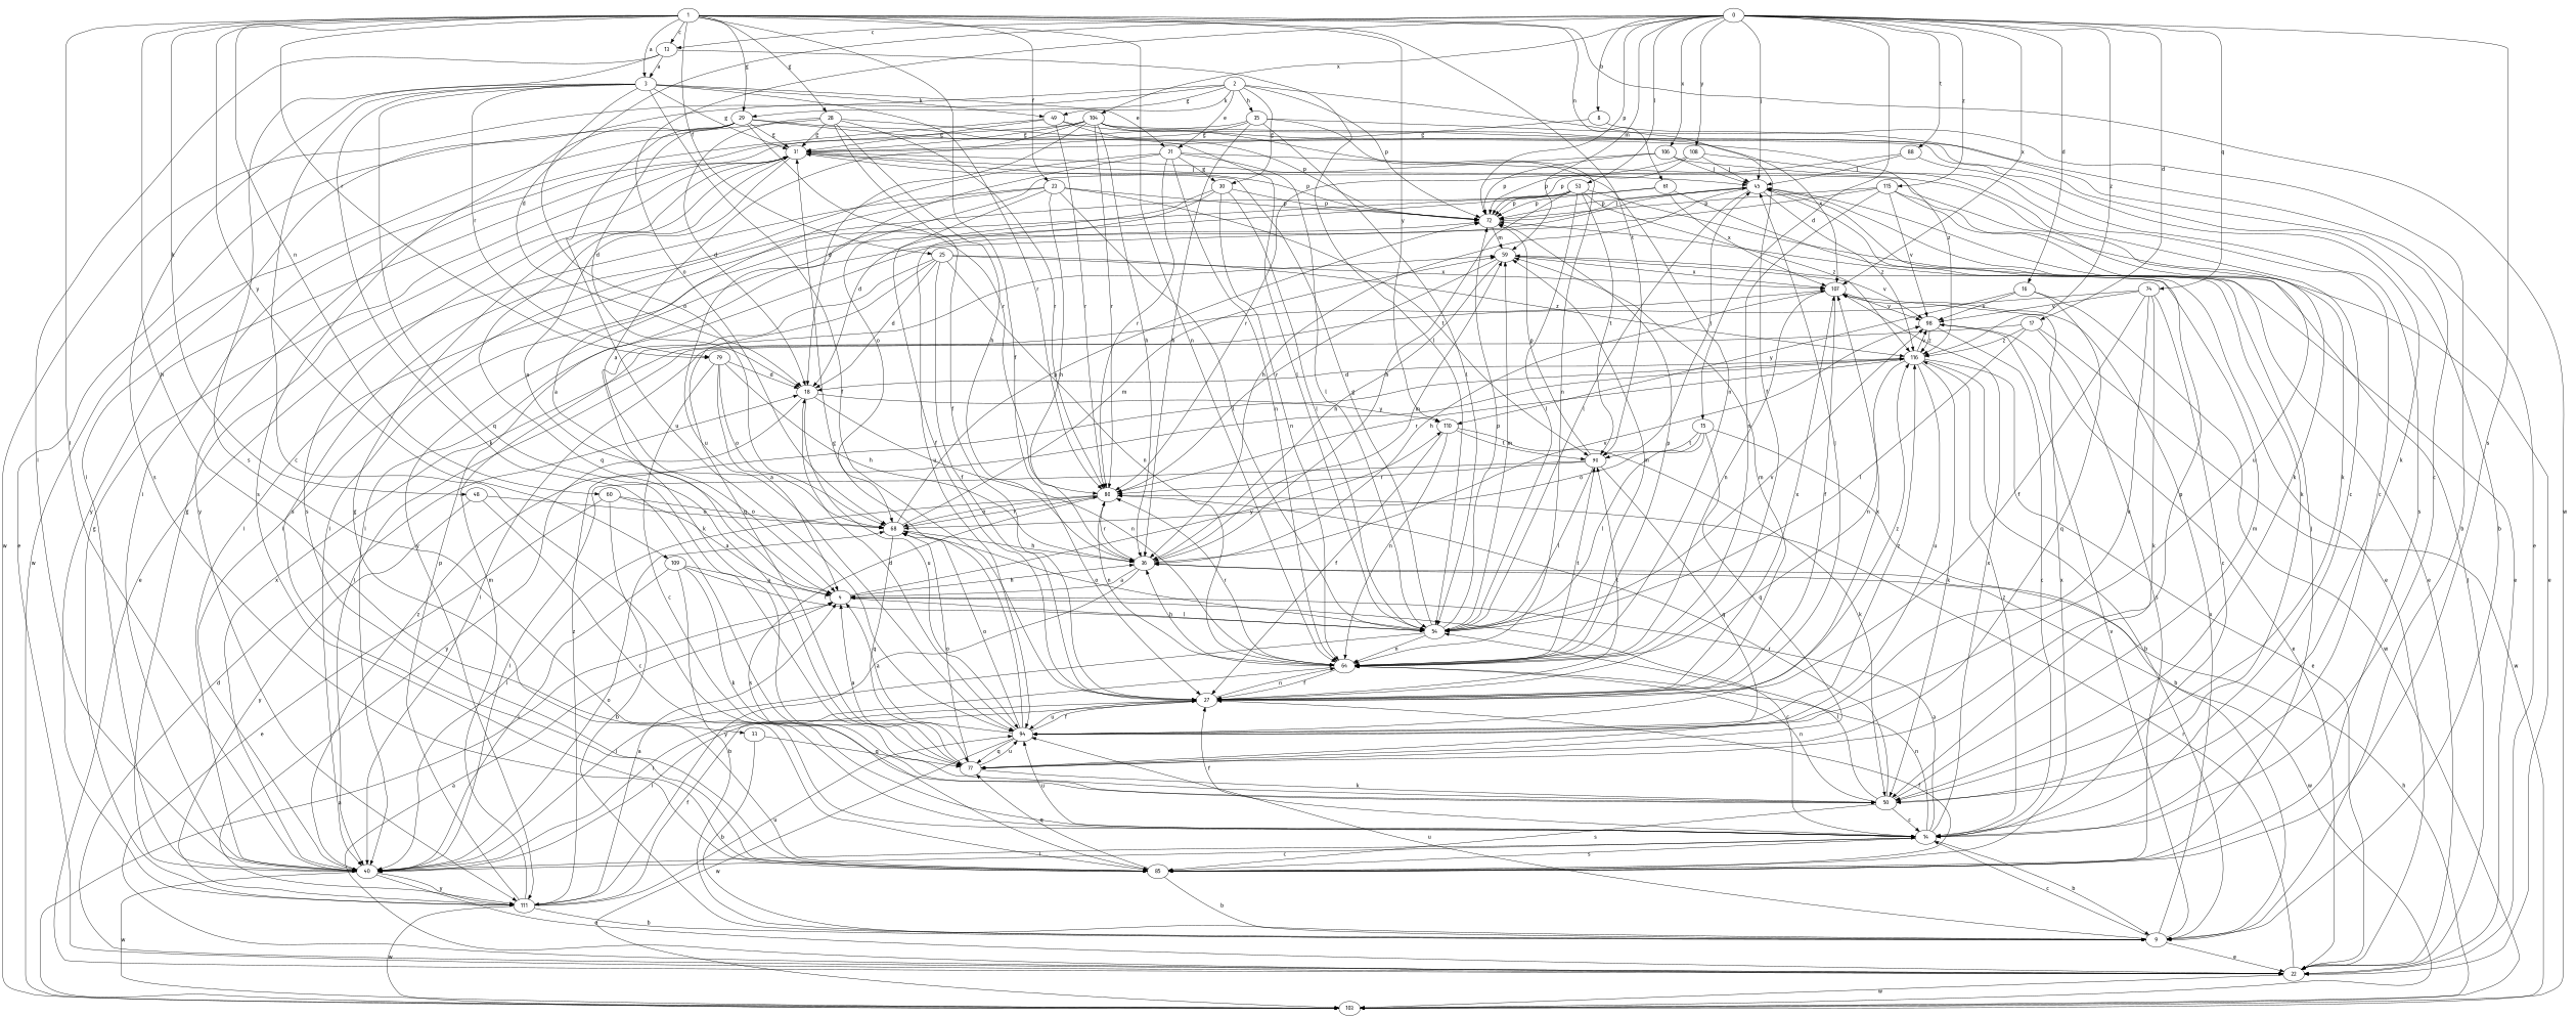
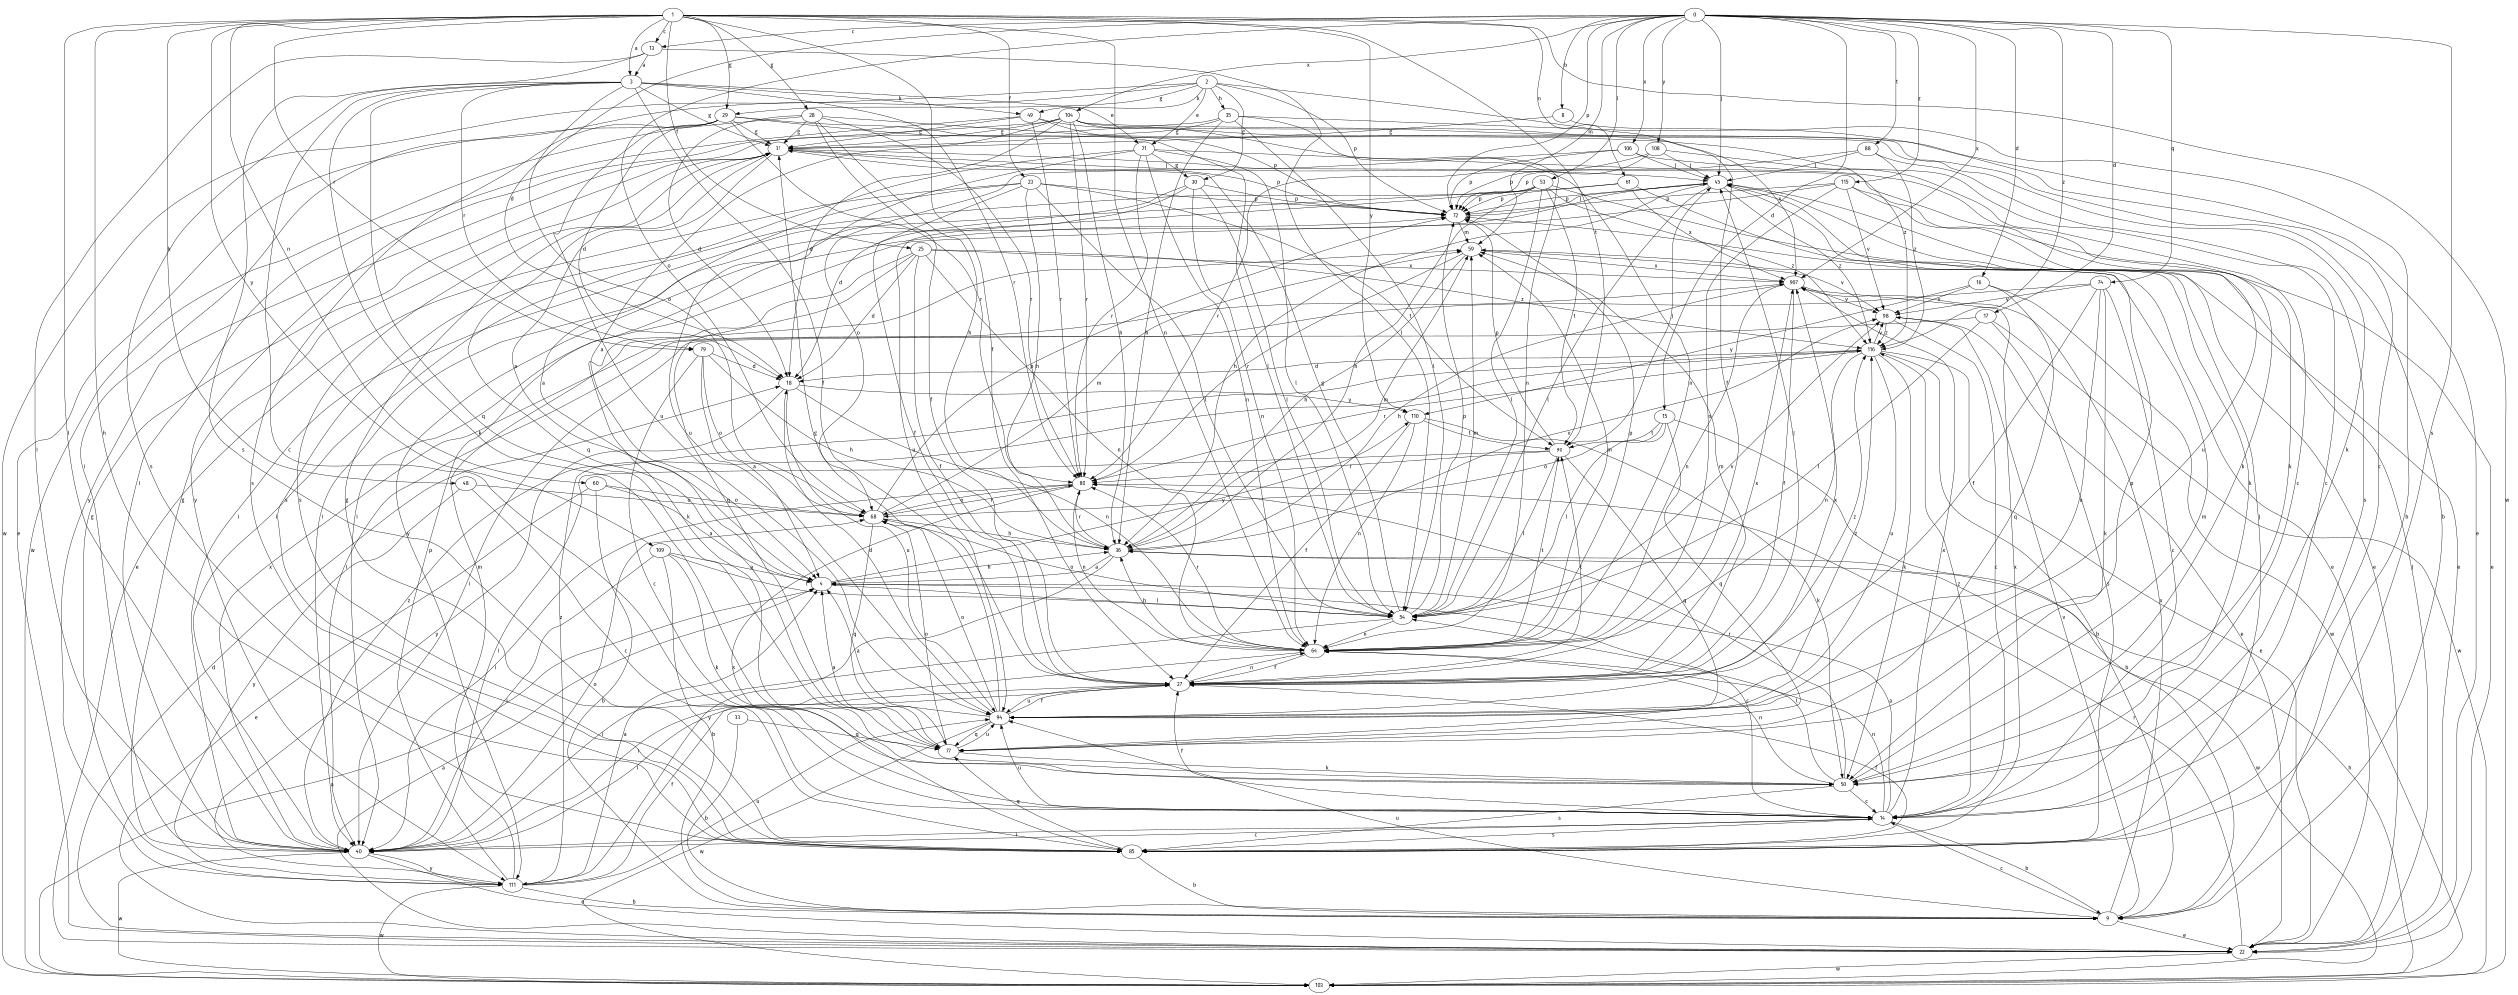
  strict digraph {
    fontname="Fira Sans"
    node [fontname="Fira Sans"]
    edge [fontname="Fira Sans"]
    0
    8
    13
    15
    16
    17
    18
    45
    53
    59
    68
    72
    74
    85
    88
    104
    106
-   107
+   107 [label=907]
    108
    115
    116
    31
    9
    3
    40
    54
    90
    77
    103
    110
    98
    64
    94
    111
    50
    36
    22
    80
    27
    14
    4
    1
    23
    25
    28
    29
    33
    48
    60
    61
    79
    109
    21
    49
    2
    30
    35
    0 -> 8 [label=b]
    0 -> 13 [label=c]
    0 -> 15 [label=d]
    0 -> 16 [label=d]
    0 -> 17 [label=d]
    0 -> 18 [label=d]
    0 -> 45 [label=j]
    0 -> 53 [label=l]
    0 -> 59 [label=m]
    0 -> 68 [label=o]
    0 -> 72 [label=p]
    0 -> 74 [label=q]
    0 -> 85 [label=s]
    0 -> 88 [label=t]
    0 -> 104 [label=x]
    0 -> 106 [label=x]
    0 -> 107 [label=x]
    0 -> 108 [label=y]
    0 -> 115 [label=z]
    0 -> 116 [label=z]
    8 -> 31 [label=g]
    8 -> 9 [label=b]
    13 -> 85 [label=s]
    13 -> 3 [label=a]
    13 -> 40 [label=i]
    13 -> 54 [label=l]
    15 -> 68 [label=o]
    15 -> 9 [label=b]
    15 -> 54 [label=l]
    15 -> 90 [label=t]
    15 -> 77 [label=q]
    16 -> 77 [label=q]
    16 -> 103 [label=w]
    16 -> 110 [label=y]
    16 -> 98 [label=v]
    17 -> 85 [label=s]
-   17 -> 116 [label=z]
+   88 -> 116 [label=z]
    17 -> 40 [label=i]
    17 -> 54 [label=l]
    17 -> 103 [label=w]
    18 -> 110 [label=y]
    18 -> 64 [label=n]
    18 -> 94 [label=u]
    18 -> 111 [label=y]
    45 -> 72 [label=p]
    45 -> 116 [label=z]
    45 -> 40 [label=i]
    45 -> 54 [label=l]
    45 -> 50 [label=k]
    45 -> 36 [label=h]
    45 -> 22 [label=e]
    53 -> 72 [label=p]
    53 -> 116 [label=z]
    53 -> 40 [label=i]
    53 -> 54 [label=l]
    53 -> 90 [label=t]
    53 -> 111 [label=y]
    53 -> 36 [label=h]
    53 -> 22 [label=e]
    59 -> 107 [label=x]
    59 -> 98 [label=v]
    59 -> 36 [label=h]
    59 -> 80 [label=r]
    68 -> 59 [label=m]
    68 -> 72 [label=p]
    68 -> 77 [label=q]
    68 -> 36 [label=h]
    68 -> 80 [label=r]
    72 -> 45 [label=j]
    72 -> 59 [label=m]
    74 -> 40 [label=i]
    74 -> 98 [label=v]
    74 -> 94 [label=u]
    74 -> 50 [label=k]
    74 -> 27 [label=f]
    74 -> 14 [label=c]
    85 -> 45 [label=j]
    85 -> 107 [label=x]
    85 -> 31 [label=g]
    85 -> 9 [label=b]
    85 -> 77 [label=q]
    85 -> 27 [label=f]
    88 -> 45 [label=j]
    88 -> 72 [label=p]
    88 -> 85 [label=s]
    104 -> 18 [label=d]
    104 -> 31 [label=g]
    104 -> 9 [label=b]
    104 -> 64 [label=n]
    104 -> 111 [label=y]
    104 -> 36 [label=h]
    104 -> 22 [label=e]
    104 -> 80 [label=r]
    104 -> 4 [label=a]
    106 -> 45 [label=j]
    106 -> 68 [label=o]
    106 -> 72 [label=p]
    106 -> 14 [label=c]
    107 -> 98 [label=v]
    107 -> 64 [label=n]
    107 -> 36 [label=h]
    107 -> 27 [label=f]
    108 -> 45 [label=j]
    108 -> 72 [label=p]
    108 -> 80 [label=r]
    108 -> 14 [label=c]
    115 -> 72 [label=p]
    115 -> 40 [label=i]
    115 -> 98 [label=v]
    115 -> 64 [label=n]
    115 -> 94 [label=u]
    115 -> 22 [label=e]
    116 -> 18 [label=d]
    116 -> 9 [label=b]
    116 -> 98 [label=v]
    116 -> 64 [label=n]
    116 -> 94 [label=u]
    116 -> 50 [label=k]
    116 -> 22 [label=e]
    116 -> 80 [label=r]
    31 -> 45 [label=j]
    31 -> 72 [label=p]
    31 -> 85 [label=s]
    31 -> 77 [label=q]
    31 -> 50 [label=k]
    31 -> 4 [label=a]
    9 -> 107 [label=x]
    9 -> 98 [label=v]
    9 -> 94 [label=u]
    9 -> 22 [label=e]
    9 -> 14 [label=c]
    3 -> 68 [label=o]
    3 -> 85 [label=s]
    3 -> 31 [label=g]
    3 -> 77 [label=q]
    3 -> 50 [label=k]
    3 -> 80 [label=r]
    3 -> 27 [label=f]
    3 -> 14 [label=c]
    3 -> 79 [label=r]
    3 -> 21 [label=e]
    3 -> 49 [label=k]
    40 -> 68 [label=o]
    40 -> 107 [label=x]
    40 -> 116 [label=z]
    40 -> 31 [label=g]
    40 -> 103 [label=w]
    40 -> 111 [label=y]
    40 -> 22 [label=e]
    40 -> 14 [label=c]
    54 -> 59 [label=m]
    54 -> 68 [label=o]
    54 -> 72 [label=p]
    54 -> 31 [label=g]
    54 -> 40 [label=i]
    54 -> 98 [label=v]
    54 -> 64 [label=n]
    90 -> 45 [label=j]
    90 -> 72 [label=p]
    90 -> 40 [label=i]
    90 -> 54 [label=l]
    90 -> 77 [label=q]
    90 -> 80 [label=r]
    77 -> 68 [label=o]
    77 -> 72 [label=p]
    77 -> 94 [label=u]
    77 -> 50 [label=k]
    77 -> 4 [label=a]
    103 -> 36 [label=h]
    103 -> 4 [label=a]
    110 -> 90 [label=t]
    110 -> 64 [label=n]
    110 -> 50 [label=k]
    110 -> 27 [label=f]
    98 -> 116 [label=z]
    98 -> 22 [label=e]
    98 -> 14 [label=c]
    64 -> 59 [label=m]
    64 -> 72 [label=p]
    64 -> 40 [label=i]
    64 -> 90 [label=t]
    64 -> 36 [label=h]
    64 -> 80 [label=r]
    64 -> 27 [label=f]
    94 -> 18 [label=d]
    94 -> 68 [label=o]
    94 -> 107 [label=x]
    94 -> 116 [label=z]
    94 -> 31 [label=g]
    94 -> 77 [label=q]
    94 -> 103 [label=w]
    94 -> 27 [label=f]
    94 -> 4 [label=a]
    111 -> 59 [label=m]
    111 -> 72 [label=p]
    111 -> 116 [label=z]
    111 -> 31 [label=g]
    111 -> 9 [label=b]
    111 -> 103 [label=w]
    111 -> 94 [label=u]
    111 -> 27 [label=f]
    111 -> 4 [label=a]
    50 -> 59 [label=m]
    50 -> 85 [label=s]
    50 -> 54 [label=l]
    50 -> 64 [label=n]
    50 -> 80 [label=r]
    50 -> 14 [label=c]
    36 -> 59 [label=m]
    36 -> 103 [label=w]
    36 -> 98 [label=v]
    36 -> 111 [label=y]
    36 -> 80 [label=r]
    36 -> 4 [label=a]
    22 -> 18 [label=d]
    22 -> 45 [label=j]
    22 -> 103 [label=w]
    22 -> 80 [label=r]
    22 -> 4 [label=a]
    80 -> 68 [label=o]
    80 -> 85 [label=s]
    80 -> 40 [label=i]
    80 -> 64 [label=n]
    27 -> 45 [label=j]
    27 -> 59 [label=m]
    27 -> 107 [label=x]
    27 -> 116 [label=z]
    27 -> 40 [label=i]
    27 -> 90 [label=t]
    27 -> 64 [label=n]
    27 -> 94 [label=u]
    14 -> 85 [label=s]
    14 -> 107 [label=x]
    14 -> 116 [label=z]
    14 -> 9 [label=b]
    14 -> 40 [label=i]
    14 -> 64 [label=n]
    14 -> 94 [label=u]
    14 -> 27 [label=f]
    14 -> 4 [label=a]
    4 -> 54 [label=l]
    4 -> 110 [label=y]
    4 -> 36 [label=h]
    4 -> 14 [label=c]
    1 -> 13 [label=c]
    1 -> 3 [label=a]
    1 -> 40 [label=i]
    1 -> 90 [label=t]
    1 -> 103 [label=w]
    1 -> 110 [label=y]
    1 -> 64 [label=n]
    1 -> 27 [label=f]
    1 -> 23 [label=f]
    1 -> 25 [label=f]
    1 -> 28 [label=g]
    1 -> 29 [label=g]
-   1 -> 33 [label=h]
+   1 -> 85 [label=h]
    1 -> 48 [label=k]
    1 -> 60 [label=n]
    1 -> 61 [label=n]
    1 -> 79 [label=r]
    1 -> 109 [label=y]
    23 -> 72 [label=p]
    23 -> 54 [label=l]
    23 -> 90 [label=t]
    23 -> 36 [label=h]
    23 -> 22 [label=e]
    23 -> 27 [label=f]
    23 -> 4 [label=a]
    25 -> 18 [label=d]
    25 -> 107 [label=x]
    25 -> 116 [label=z]
    25 -> 77 [label=q]
    25 -> 64 [label=n]
    25 -> 50 [label=k]
    25 -> 27 [label=f]
    28 -> 18 [label=d]
    28 -> 116 [label=z]
    28 -> 31 [label=g]
    28 -> 103 [label=w]
    28 -> 36 [label=h]
    28 -> 80 [label=r]
    28 -> 27 [label=f]
    29 -> 18 [label=d]
    29 -> 72 [label=p]
    29 -> 85 [label=s]
    29 -> 31 [label=g]
    29 -> 54 [label=l]
    29 -> 94 [label=u]
    29 -> 22 [label=e]
    29 -> 80 [label=r]
    33 -> 9 [label=b]
    33 -> 77 [label=q]
    48 -> 68 [label=o]
    48 -> 111 [label=y]
    48 -> 14 [label=c]
    60 -> 68 [label=o]
    60 -> 9 [label=b]
    60 -> 22 [label=e]
    60 -> 4 [label=a]
    61 -> 72 [label=p]
    61 -> 107 [label=x]
    61 -> 40 [label=i]
    61 -> 22 [label=e]
    79 -> 18 [label=d]
    79 -> 68 [label=o]
    79 -> 36 [label=h]
    79 -> 14 [label=c]
    79 -> 4 [label=a]
    109 -> 9 [label=b]
    109 -> 40 [label=i]
    109 -> 54 [label=l]
    109 -> 50 [label=k]
    109 -> 4 [label=a]
    21 -> 85 [label=s]
    21 -> 54 [label=l]
    21 -> 64 [label=n]
    21 -> 94 [label=u]
    21 -> 50 [label=k]
    21 -> 80 [label=r]
    21 -> 30 [label=g]
    49 -> 107 [label=x]
    49 -> 31 [label=g]
    49 -> 40 [label=i]
    49 -> 50 [label=k]
    49 -> 80 [label=r]
    2 -> 72 [label=p]
    2 -> 40 [label=i]
    2 -> 103 [label=w]
    2 -> 27 [label=f]
    2 -> 29 [label=g]
    2 -> 21 [label=e]
    2 -> 49 [label=k]
    2 -> 30 [label=g]
    2 -> 35 [label=h]
    30 -> 18 [label=d]
    30 -> 72 [label=p]
    30 -> 54 [label=l]
    30 -> 64 [label=n]
    30 -> 94 [label=u]
    35 -> 31 [label=g]
    35 -> 54 [label=l]
    35 -> 64 [label=n]
    35 -> 111 [label=y]
    35 -> 36 [label=h]
    35 -> 14 [label=c]
  }
